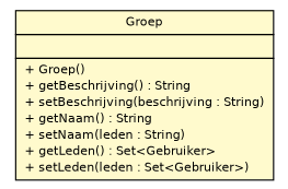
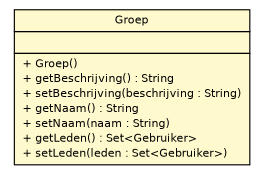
  digraph {
    nodesep=0.25
    ranksep=0.5
-   n1 [fontcolor=black fontname=Helvetica fontsize=10.0 label=<<table title="nl.b3p.brmo.persistence.auth.Groep" border="0" cellborder="1" cellspacing="0" cellpadding="2" port="p" bgcolor="lemonChiffon" href="./Groep.html"> 		<tr><td><table border="0" cellspacing="0" cellpadding="1"> <tr><td align="center" balign="center"> Groep </td></tr> 		</table></td></tr> 		<tr><td><table border="0" cellspacing="0" cellpadding="1"> <tr><td align="left" balign="left">  </td></tr> 		</table></td></tr> 		<tr><td><table border="0" cellspacing="0" cellpadding="1"> <tr><td align="left" balign="left"> + Groep() </td></tr> <tr><td align="left" balign="left"> + getBeschrijving() : String </td></tr> <tr><td align="left" balign="left"> + setBeschrijving(beschrijving : String) </td></tr> <tr><td align="left" balign="left"> + getNaam() : String </td></tr> <tr><td align="left" balign="left"> + setNaam(leden : String) </td></tr> <tr><td align="left" balign="left"> + getLeden() : Set&lt;Gebruiker&gt; </td></tr> <tr><td align="left" balign="left"> + setLeden(leden : Set&lt;Gebruiker&gt;) </td></tr> 		</table></td></tr> 		</table>> shape=plaintext]
+   n1 [fontcolor=black fontname=Helvetica fontsize=10.0 label=<<table title="nl.b3p.brmo.persistence.auth.Groep" border="0" cellborder="1" cellspacing="0" cellpadding="2" port="p" bgcolor="lemonChiffon" href="./Groep.html"> 		<tr><td><table border="0" cellspacing="0" cellpadding="1"> <tr><td align="center" balign="center"> Groep </td></tr> 		</table></td></tr> 		<tr><td><table border="0" cellspacing="0" cellpadding="1"> <tr><td align="left" balign="left">  </td></tr> 		</table></td></tr> 		<tr><td><table border="0" cellspacing="0" cellpadding="1"> <tr><td align="left" balign="left"> + Groep() </td></tr> <tr><td align="left" balign="left"> + getBeschrijving() : String </td></tr> <tr><td align="left" balign="left"> + setBeschrijving(beschrijving : String) </td></tr> <tr><td align="left" balign="left"> + getNaam() : String </td></tr> <tr><td align="left" balign="left"> + setNaam(naam : String) </td></tr> <tr><td align="left" balign="left"> + getLeden() : Set&lt;Gebruiker&gt; </td></tr> <tr><td align="left" balign="left"> + setLeden(leden : Set&lt;Gebruiker&gt;) </td></tr> 		</table></td></tr> 		</table>> shape=plaintext]
  }
